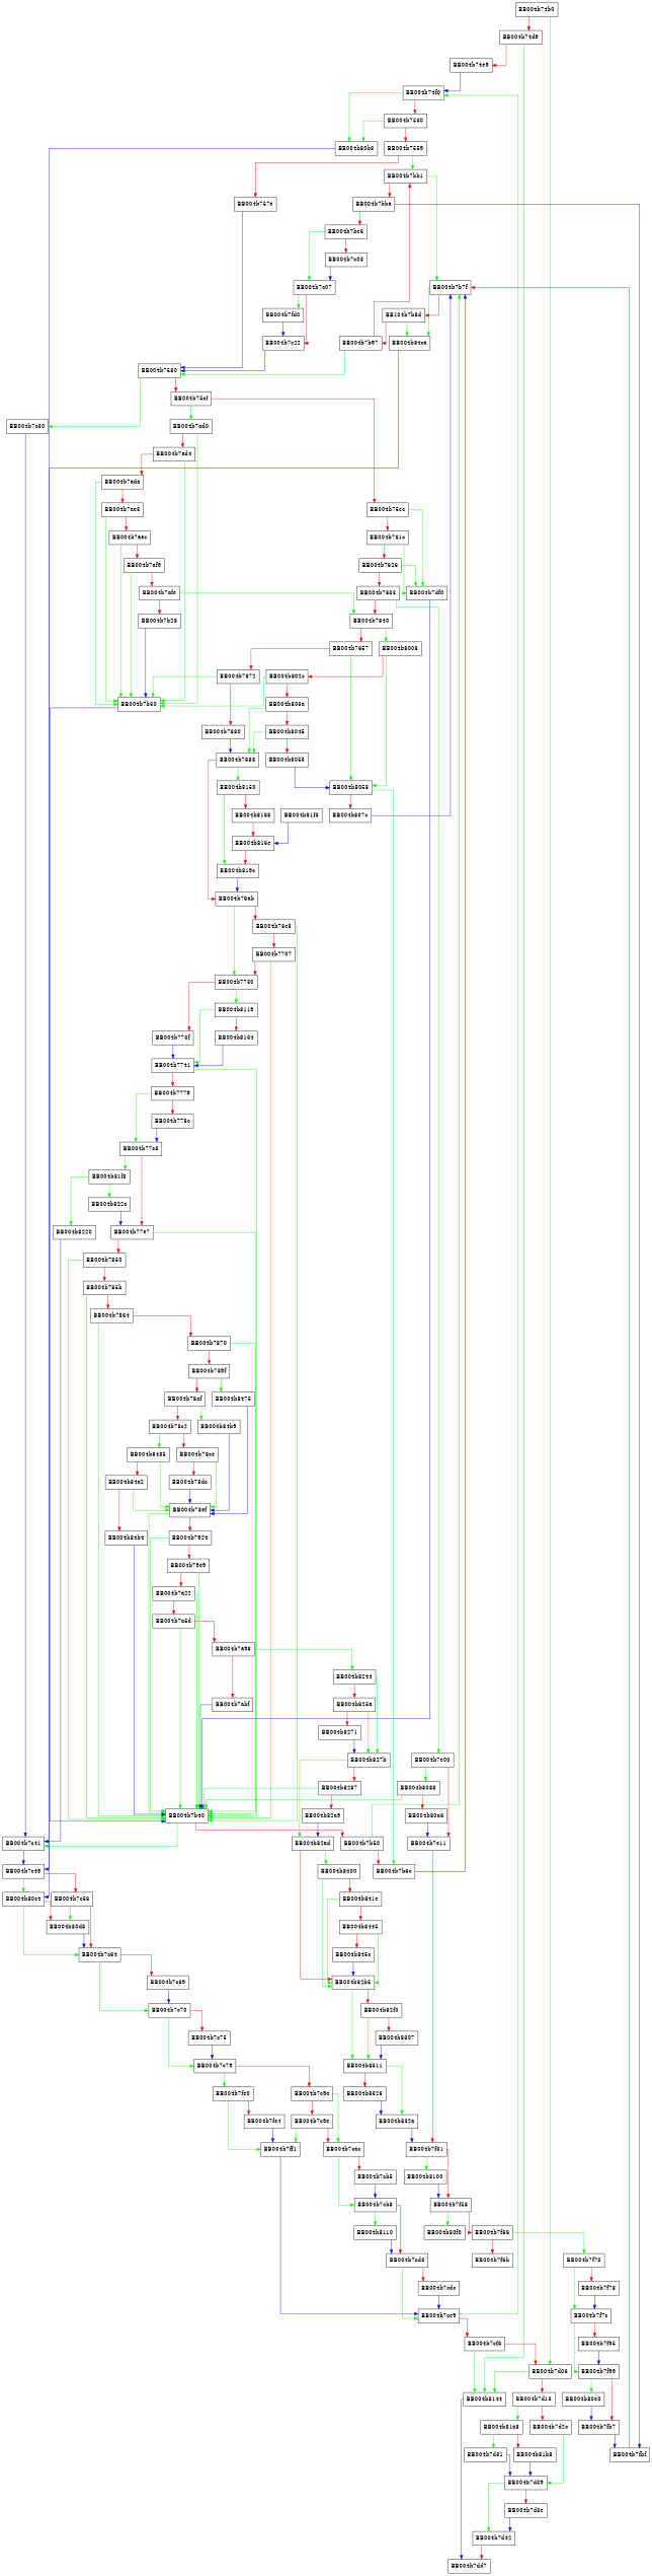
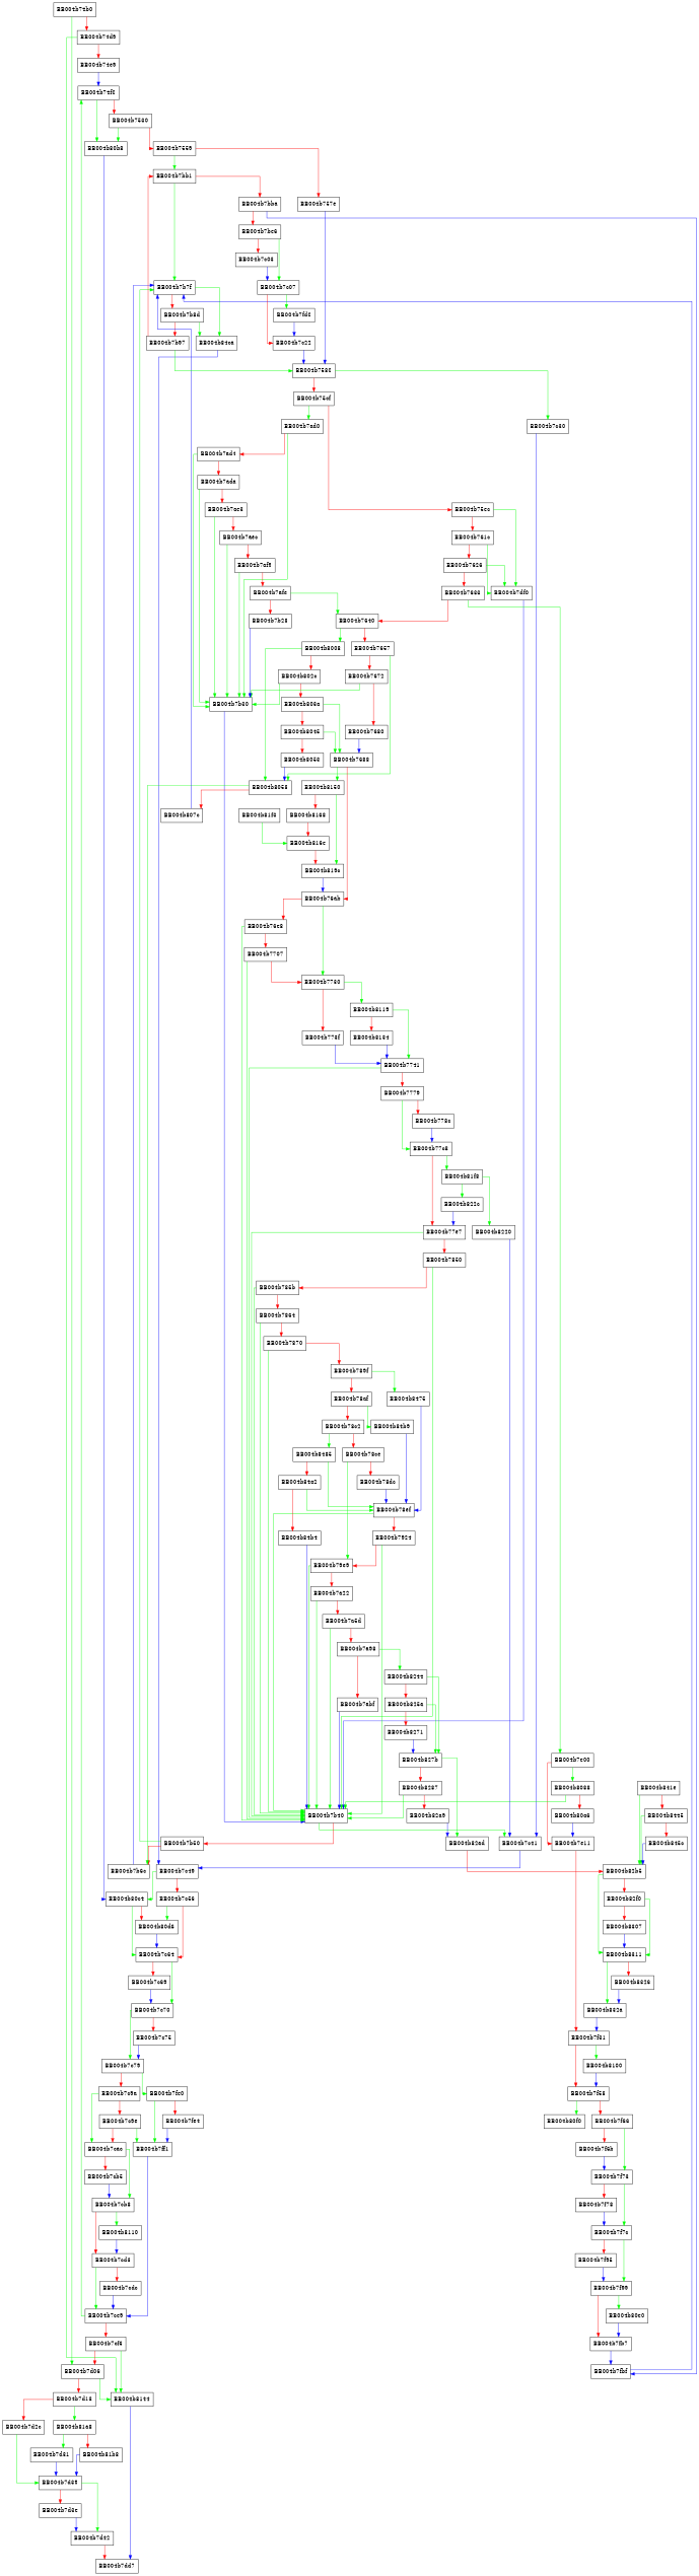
  digraph {
    splines=ortho
    node [shape=box]
    edge [color=red]
    BB004b74b0
    BB004b7d06
    BB004b74d9
    BB004b8144
    BB004b7d13
    BB004b74e9
    BB004b7dd7
    BB004b81a8
    BB004b7d2c
    BB004b74f0
    BB004b80b8
    BB004b7530
    BB004b80c4
    BB004b7559
    BB004b80d6
    BB004b7c64
    BB004b7bb1
    BB004b757e
    BB004b7b7f
    BB004b7bba
    BB004b7580
    BB004b84ca
-   BB004b7b8d [label=BB104b7b8d]
+   BB004b7b8d
    BB004b7fbf
    BB004b7be6
    BB004b7c30
    BB004b75cf
    BB004b7c41
    BB004b7ad0
    BB004b75ec
    BB004b7c49
    BB004b7b30
    BB004b7ad4
    BB004b7df0
    BB004b761c
    BB004b7b40
    BB004b7ada
    BB004b7626
    BB004b7b50
    BB004b7633
    BB004b7e00
    BB004b7640
    BB004b8088
    BB004b7e11
    BB004b8008
    BB004b7657
    BB004b80a6
    BB004b7f31
    BB004b8058
    BB004b802c
    BB004b7672
    BB004b7b6c
    BB004b807c
    BB004b803a
    BB004b7680
    BB004b7688
    BB004b8150
    BB004b76ab
    BB004b819c
    BB004b8168
    BB004b7730
    BB004b76e8
    BB004b816e
    BB004b8119
    BB004b773f
    BB004b7707
    BB004b7741
    BB004b8134
    BB004b7779
    BB004b77c8
    BB004b778c
    BB004b81f8
    BB004b77e7
    BB004b822c
    BB004b8220
    BB004b7850
    BB004b785b
    BB004b7864
    BB004b7870
    BB004b789f
    BB004b8475
    BB004b78af
    BB004b78ef
    BB004b84b9
    BB004b78c2
    BB004b7924
    BB004b8485
    BB004b78ce
    BB004b84a2
    BB004b78dc
    BB004b84b4
    BB004b79e9
    BB004b7a22
    BB004b7a5d
    BB004b7a98
    BB004b8244
    BB004b7abf
    BB004b827b
    BB004b825a
    BB004b82ad
    BB004b8287
    BB004b8271
    BB004b7ae3
    BB004b7aec
    BB004b7af9
    BB004b7afe
    BB004b7b28
    BB004b7c56
    BB004b7b97
    BB004b7c07
    BB004b7c03
    BB004b7fd0
    BB004b7c22
    BB004b7c70
    BB004b7c69
    BB004b7c79
    BB004b7c75
    BB004b7fe0
    BB004b7c9a
    BB004b7ff1
    BB004b7fe4
    BB004b7cac
    BB004b7c9e
    BB004b7ce9
    BB004b7cb8
    BB004b7cb5
    BB004b8110
    BB004b7cd3
    BB004b7cf6
    BB004b7cdc
    BB004b7d31
    BB004b81b8
    BB004b7d39
    BB004b7d42
    BB004b7d3e
    BB004b8100
    BB004b7f58
    BB004b80f0
    BB004b7f66
    BB004b7f73
    BB004b7f6b
    BB004b7f7c
    BB004b7f78
    BB004b7f99
    BB004b7f95
    BB004b80e0
    BB004b7fb7
    BB004b8045
    BB004b8053
    BB004b81f3
-   BB004b8400
    BB004b82b5
    BB004b82a9
    BB004b841e
    BB004b8311
    BB004b82f0
    BB004b8445
    BB004b832a
    BB004b8326
    BB004b8307
    BB004b845c
    BB004b74b0 -> BB004b7d06 [color=green]
    BB004b74b0 -> BB004b74d9
    BB004b7d06 -> BB004b8144 [color=green]
    BB004b7d06 -> BB004b7d13
    BB004b74d9 -> BB004b8144 [color=green]
    BB004b74d9 -> BB004b74e9
    BB004b8144 -> BB004b7dd7 [color=blue]
    BB004b7d13 -> BB004b81a8 [color=green]
    BB004b7d13 -> BB004b7d2c
    BB004b74e9 -> BB004b74f0 [color=blue]
    BB004b81a8 -> BB004b7d31 [color=green]
    BB004b81a8 -> BB004b81b8
    BB004b7d2c -> BB004b7d39 [color=green]
    BB004b74f0 -> BB004b80b8 [color=green]
    BB004b74f0 -> BB004b7530
    BB004b80b8 -> BB004b80c4 [color=blue]
    BB004b7530 -> BB004b80b8 [color=green]
    BB004b7530 -> BB004b7559
    BB004b80c4 -> BB004b80d6
    BB004b80c4 -> BB004b7c64 [color=green]
    BB004b7559 -> BB004b7bb1 [color=green]
    BB004b7559 -> BB004b757e
    BB004b80d6 -> BB004b7c64 [color=blue]
    BB004b7c64 -> BB004b7c70 [color=green]
    BB004b7c64 -> BB004b7c69
    BB004b7bb1 -> BB004b7b7f [color=green]
    BB004b7bb1 -> BB004b7bba
    BB004b757e -> BB004b7580 [color=blue]
    BB004b7b7f -> BB004b84ca [color=green]
    BB004b7b7f -> BB004b7b8d
    BB004b7bba -> BB004b7fbf [color=blue]
    BB004b7bba -> BB004b7be6
    BB004b7580 -> BB004b7c30 [color=green]
    BB004b7580 -> BB004b75cf
    BB004b84ca -> BB004b7c49 [color=blue]
    BB004b7b8d -> BB004b84ca [color=green]
    BB004b7b8d -> BB004b7b97
-   BB004b7fbf -> BB004b7b7f
+   BB004b7fbf -> BB004b7b7f [color=blue]
    BB004b7be6 -> BB004b7c07 [color=green]
    BB004b7be6 -> BB004b7c03
    BB004b7c30 -> BB004b7c41 [color=blue]
    BB004b75cf -> BB004b7ad0 [color=green]
    BB004b75cf -> BB004b75ec
    BB004b7c41 -> BB004b7c49 [color=blue]
    BB004b7ad0 -> BB004b7b30 [color=green]
    BB004b7ad0 -> BB004b7ad4
    BB004b75ec -> BB004b7df0 [color=green]
    BB004b75ec -> BB004b761c
    BB004b7c49 -> BB004b80c4 [color=green]
    BB004b7c49 -> BB004b7c56
    BB004b7b30 -> BB004b7b40 [color=blue]
    BB004b7ad4 -> BB004b7b30 [color=green]
    BB004b7ad4 -> BB004b7ada
    BB004b7df0 -> BB004b7b40 [color=blue]
    BB004b761c -> BB004b7df0 [color=green]
    BB004b761c -> BB004b7626
    BB004b7b40 -> BB004b7c41 [color=green]
    BB004b7b40 -> BB004b7b50
    BB004b7ada -> BB004b7b30 [color=green]
    BB004b7ada -> BB004b7ae3
    BB004b7626 -> BB004b7df0 [color=green]
    BB004b7626 -> BB004b7633
    BB004b7b50 -> BB004b7b7f [color=green]
    BB004b7b50 -> BB004b7b6c
    BB004b7633 -> BB004b7e00 [color=green]
    BB004b7633 -> BB004b7640
    BB004b7e00 -> BB004b8088 [color=green]
    BB004b7e00 -> BB004b7e11
    BB004b7640 -> BB004b8008 [color=green]
    BB004b7640 -> BB004b7657
    BB004b8088 -> BB004b7b40 [color=green]
    BB004b8088 -> BB004b80a6
    BB004b7e11 -> BB004b7f31
    BB004b8008 -> BB004b8058 [color=green]
    BB004b8008 -> BB004b802c
    BB004b7657 -> BB004b8058 [color=green]
    BB004b7657 -> BB004b7672
    BB004b80a6 -> BB004b7e11 [color=blue]
    BB004b7f31 -> BB004b8100 [color=green]
    BB004b7f31 -> BB004b7f58
    BB004b8058 -> BB004b7b6c [color=green]
    BB004b8058 -> BB004b807c
    BB004b802c -> BB004b7b30 [color=green]
    BB004b802c -> BB004b803a
    BB004b7672 -> BB004b7b30 [color=green]
    BB004b7672 -> BB004b7680
    BB004b7b6c -> BB004b7b7f [color=blue]
    BB004b807c -> BB004b7b7f [color=blue]
    BB004b803a -> BB004b7688 [color=green]
    BB004b803a -> BB004b8045
    BB004b7680 -> BB004b7688 [color=blue]
    BB004b7688 -> BB004b8150 [color=green]
    BB004b7688 -> BB004b76ab
    BB004b8150 -> BB004b819c [color=green]
    BB004b8150 -> BB004b8168
    BB004b76ab -> BB004b7730 [color=green]
    BB004b76ab -> BB004b76e8
    BB004b819c -> BB004b76ab [color=blue]
    BB004b8168 -> BB004b816e
    BB004b7730 -> BB004b8119 [color=green]
    BB004b7730 -> BB004b773f
    BB004b76e8 -> BB004b7b40 [color=green]
    BB004b76e8 -> BB004b7707
    BB004b816e -> BB004b819c
    BB004b8119 -> BB004b7741 [color=green]
    BB004b8119 -> BB004b8134
    BB004b773f -> BB004b7741 [color=blue]
    BB004b7707 -> BB004b7b40 [color=green]
    BB004b7707 -> BB004b7730
    BB004b7741 -> BB004b7b40 [color=green]
    BB004b7741 -> BB004b7779
    BB004b8134 -> BB004b7741 [color=blue]
    BB004b7779 -> BB004b77c8 [color=green]
    BB004b7779 -> BB004b778c
    BB004b77c8 -> BB004b81f8 [color=green]
    BB004b77c8 -> BB004b77e7
    BB004b778c -> BB004b77c8 [color=blue]
    BB004b81f8 -> BB004b822c [color=green]
    BB004b81f8 -> BB004b8220 [color=green]
    BB004b77e7 -> BB004b7b40 [color=green]
    BB004b77e7 -> BB004b7850
    BB004b822c -> BB004b77e7 [color=blue]
    BB004b8220 -> BB004b7c41 [color=blue]
    BB004b7850 -> BB004b7b40 [color=green]
    BB004b7850 -> BB004b785b
    BB004b785b -> BB004b7b40 [color=green]
    BB004b785b -> BB004b7864
    BB004b7864 -> BB004b7b40 [color=green]
    BB004b7864 -> BB004b7870
    BB004b7870 -> BB004b7b40 [color=green]
    BB004b7870 -> BB004b789f
    BB004b789f -> BB004b8475 [color=green]
    BB004b789f -> BB004b78af
    BB004b8475 -> BB004b78ef [color=blue]
    BB004b78af -> BB004b84b9 [color=green]
    BB004b78af -> BB004b78c2
    BB004b78ef -> BB004b7b40 [color=green]
    BB004b78ef -> BB004b7924
    BB004b84b9 -> BB004b78ef [color=blue]
    BB004b78c2 -> BB004b8485 [color=green]
    BB004b78c2 -> BB004b78ce
    BB004b7924 -> BB004b7b40 [color=green]
    BB004b7924 -> BB004b79e9
    BB004b8485 -> BB004b78ef [color=green]
    BB004b8485 -> BB004b84a2
-   BB004b78ce -> BB004b78ef [color=green]
+   BB004b78ce -> BB004b79e9 [color=green]
    BB004b78ce -> BB004b78dc
    BB004b84a2 -> BB004b78ef [color=green]
    BB004b84a2 -> BB004b84b4
    BB004b78dc -> BB004b78ef [color=blue]
    BB004b84b4 -> BB004b7b40 [color=blue]
    BB004b79e9 -> BB004b7b40 [color=green]
    BB004b79e9 -> BB004b7a22
    BB004b7a22 -> BB004b7b40 [color=green]
    BB004b7a22 -> BB004b7a5d
    BB004b7a5d -> BB004b7b40 [color=green]
    BB004b7a5d -> BB004b7a98
    BB004b7a98 -> BB004b8244 [color=green]
    BB004b7a98 -> BB004b7abf
    BB004b8244 -> BB004b827b [color=green]
    BB004b8244 -> BB004b825a
    BB004b7abf -> BB004b7b40 [color=blue]
    BB004b827b -> BB004b82ad [color=green]
    BB004b827b -> BB004b8287
    BB004b825a -> BB004b827b [color=green]
    BB004b825a -> BB004b8271
-   BB004b82ad -> BB004b8400 [color=green]
    BB004b82ad -> BB004b82b5
    BB004b8287 -> BB004b7b40 [color=green]
    BB004b8287 -> BB004b82a9
    BB004b8271 -> BB004b827b [color=blue]
    BB004b7ae3 -> BB004b7b30 [color=green]
    BB004b7ae3 -> BB004b7aec
    BB004b7aec -> BB004b7b30 [color=green]
    BB004b7aec -> BB004b7af9
    BB004b7af9 -> BB004b7b30 [color=green]
    BB004b7af9 -> BB004b7afe
    BB004b7afe -> BB004b7640 [color=green]
    BB004b7afe -> BB004b7b28
    BB004b7b28 -> BB004b7b30 [color=blue]
    BB004b7c56 -> BB004b80d6 [color=green]
    BB004b7c56 -> BB004b7c64
    BB004b7b97 -> BB004b7bb1
    BB004b7b97 -> BB004b7580 [color=green]
    BB004b7c07 -> BB004b7fd0 [color=green]
    BB004b7c07 -> BB004b7c22
    BB004b7c03 -> BB004b7c07 [color=blue]
    BB004b7fd0 -> BB004b7c22 [color=blue]
    BB004b7c22 -> BB004b7580 [color=blue]
    BB004b7c70 -> BB004b7c79 [color=green]
    BB004b7c70 -> BB004b7c75
    BB004b7c69 -> BB004b7c70 [color=blue]
    BB004b7c79 -> BB004b7fe0 [color=green]
    BB004b7c79 -> BB004b7c9a
    BB004b7c75 -> BB004b7c79 [color=blue]
    BB004b7fe0 -> BB004b7ff1 [color=green]
    BB004b7fe0 -> BB004b7fe4
    BB004b7c9a -> BB004b7cac [color=green]
    BB004b7c9a -> BB004b7c9e
    BB004b7ff1 -> BB004b7ce9 [color=blue]
    BB004b7fe4 -> BB004b7ff1 [color=blue]
    BB004b7cac -> BB004b7cb8 [color=green]
    BB004b7cac -> BB004b7cb5
    BB004b7c9e -> BB004b7ff1 [color=green]
    BB004b7c9e -> BB004b7cac
    BB004b7ce9 -> BB004b74f0 [color=green]
    BB004b7ce9 -> BB004b7cf6
    BB004b7cb8 -> BB004b8110 [color=green]
    BB004b7cb8 -> BB004b7cd3
    BB004b7cb5 -> BB004b7cb8 [color=blue]
    BB004b8110 -> BB004b7cd3 [color=blue]
    BB004b7cd3 -> BB004b7ce9 [color=green]
    BB004b7cd3 -> BB004b7cdc
    BB004b7cf6 -> BB004b7d06
    BB004b7cf6 -> BB004b8144 [color=green]
    BB004b7cdc -> BB004b7ce9 [color=blue]
    BB004b7d31 -> BB004b7d39 [color=blue]
    BB004b81b8 -> BB004b7d39 [color=blue]
    BB004b7d39 -> BB004b7d42 [color=green]
    BB004b7d39 -> BB004b7d3e
    BB004b7d42 -> BB004b7dd7
    BB004b7d3e -> BB004b7d42 [color=blue]
    BB004b8100 -> BB004b7f58 [color=blue]
    BB004b7f58 -> BB004b80f0 [color=green]
    BB004b7f58 -> BB004b7f66
    BB004b7f66 -> BB004b7f73 [color=green]
    BB004b7f66 -> BB004b7f6b
    BB004b7f73 -> BB004b7f7c [color=green]
    BB004b7f73 -> BB004b7f78
+   BB004b7f6b -> BB004b7f73 [color=blue]
    BB004b7f7c -> BB004b7f99 [color=green]
    BB004b7f7c -> BB004b7f95
    BB004b7f78 -> BB004b7f7c [color=blue]
    BB004b7f99 -> BB004b80e0 [color=green]
    BB004b7f99 -> BB004b7fb7
    BB004b7f95 -> BB004b7f99 [color=blue]
    BB004b80e0 -> BB004b7fb7 [color=blue]
    BB004b7fb7 -> BB004b7fbf [color=blue]
    BB004b8045 -> BB004b7688 [color=green]
    BB004b8045 -> BB004b8053
    BB004b8053 -> BB004b8058 [color=blue]
-   BB004b81f3 -> BB004b816e [color=blue]
-   BB004b8400 -> BB004b82b5 [color=green]
-   BB004b8400 -> BB004b841e
+   BB004b81f3 -> BB004b816e [color=green]
    BB004b82b5 -> BB004b8311 [color=green]
    BB004b82b5 -> BB004b82f0
    BB004b82a9 -> BB004b82ad [color=blue]
    BB004b841e -> BB004b82b5 [color=green]
    BB004b841e -> BB004b8445
    BB004b8311 -> BB004b832a [color=green]
    BB004b8311 -> BB004b8326
    BB004b82f0 -> BB004b8311 [color=green]
    BB004b82f0 -> BB004b8307
    BB004b8445 -> BB004b82b5 [color=green]
    BB004b8445 -> BB004b845c
    BB004b832a -> BB004b7f31 [color=blue]
    BB004b8326 -> BB004b832a [color=blue]
    BB004b8307 -> BB004b8311 [color=blue]
    BB004b845c -> BB004b82b5 [color=blue]
  }
